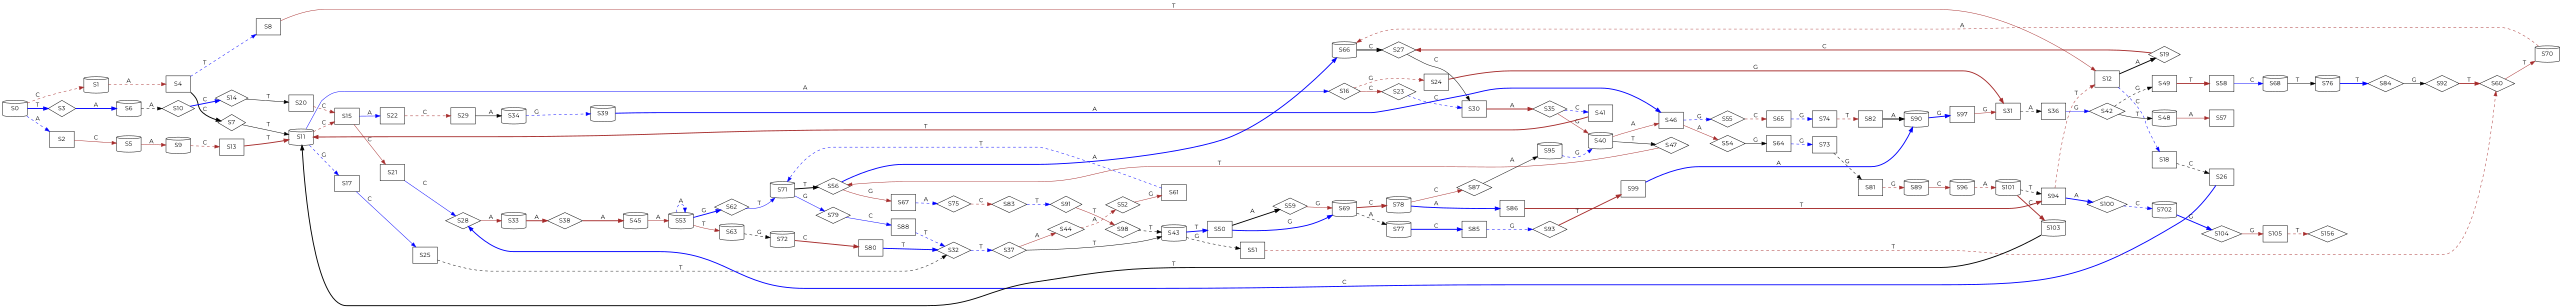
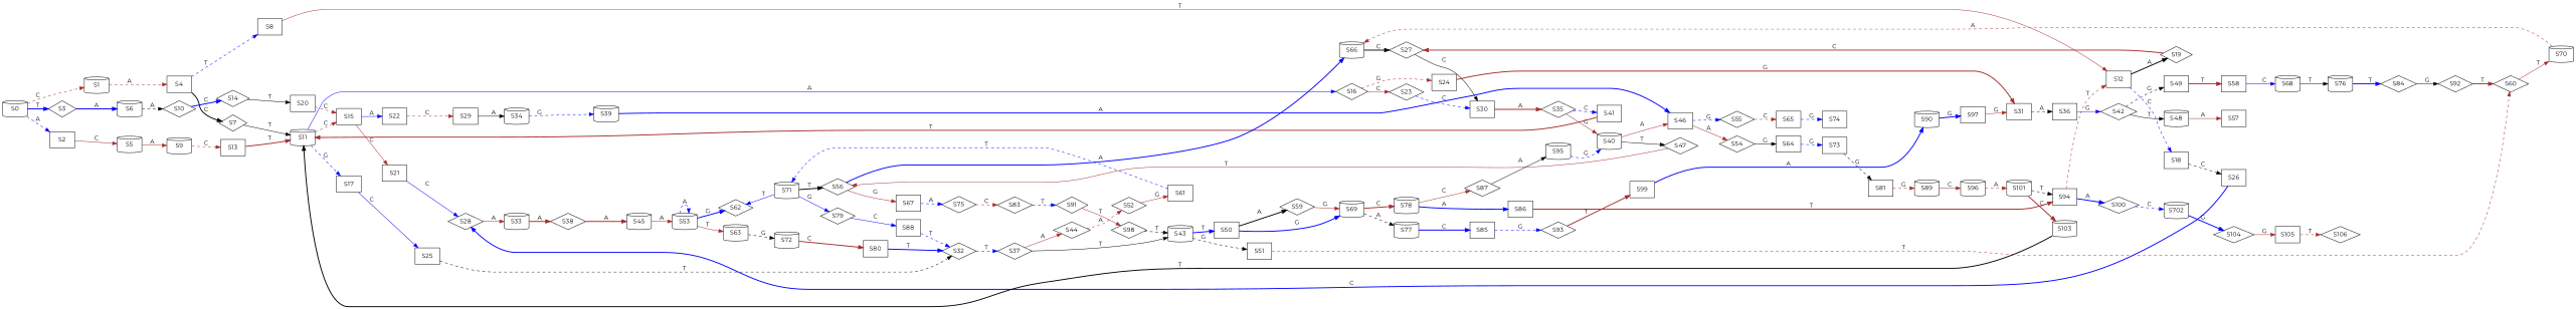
  strict digraph {
    fontname=Montserrat
    rankdir=LR
    node [fontname=Montserrat shape=box]
    edge [color=brown fontname=Montserrat style=dashed]
    S0 [shape=cylinder]
    S1 [shape=cylinder]
    S2
    S3 [shape=diamond]
    S4
    S5 [shape=cylinder]
    S6 [shape=cylinder]
    S7 [shape=diamond]
    S8
    S9 [shape=cylinder]
    S10 [shape=diamond]
    S11 [shape=cylinder]
    S12
    S13
    S14 [shape=diamond]
    S15
    S16 [shape=diamond]
    S17
    S18
    S19 [shape=diamond]
    S20
    S21
    S22
    S23 [shape=diamond]
    S24
    S25
    S26
    S27 [shape=diamond]
    S28 [shape=diamond]
    S29
    S30
    S31
    S32 [shape=diamond]
    S33 [shape=cylinder]
    S34 [shape=cylinder]
    S35 [shape=diamond]
    S36
    S37 [shape=diamond]
    S38 [shape=diamond]
    S39 [shape=cylinder]
    S40 [shape=cylinder]
    S41
    S42 [shape=diamond]
    S43 [shape=cylinder]
    S44 [shape=diamond]
    S45 [shape=cylinder]
    S46
    S47 [shape=diamond]
    S48 [shape=cylinder]
    S49
    S50
    S51
    S52 [shape=diamond]
    S53 [shape=cylinder]
    S54 [shape=diamond]
    S55 [shape=diamond]
    S56 [shape=diamond]
    S57
    S58
    S59 [shape=diamond]
    S69 [shape=cylinder]
    S60 [shape=diamond]
    S61
    S62 [shape=diamond]
    S63 [shape=cylinder]
    S64
    S65
    S66 [shape=cylinder]
    S67
    S68 [shape=cylinder]
    S70 [shape=cylinder]
    S71 [shape=cylinder]
    S72 [shape=cylinder]
    S73
    S74
    S75 [shape=diamond]
    S76 [shape=cylinder]
    S77 [shape=cylinder]
    S78 [shape=cylinder]
    S79 [shape=diamond]
    S80
    S81
-   S82
    S83 [shape=diamond]
    S84 [shape=diamond]
    S85
    S86
    S87 [shape=diamond]
    S88
    S89 [shape=cylinder]
    S90 [shape=cylinder]
    S91 [shape=diamond]
    S92 [shape=diamond]
    S93 [shape=diamond]
    S94
    S95 [shape=cylinder]
    S96 [shape=cylinder]
    S97
    S98 [shape=diamond]
    S99
    S100 [shape=diamond]
    S101 [shape=cylinder]
    n103 [label=S702 shape=cylinder]
    S103 [shape=cylinder]
    S104 [shape=diamond]
    S105
-   S106 [shape=diamond label=S156]
+   S106 [shape=diamond]
    S0 -> S1 [label=C]
    S0 -> S2 [color=blue label=A]
    S0 -> S3 [color=blue label=T style=bold]
    S1 -> S4 [label=A]
    S2 -> S5 [label=C style=solid]
    S3 -> S6 [color=blue label=A style=bold]
    S4 -> S7 [color=black label=C style=bold]
    S4 -> S8 [color=blue label=T]
    S5 -> S9 [label=A style=solid]
    S6 -> S10 [color=black label=A]
    S7 -> S11 [color=black label=T style=solid]
    S8 -> S12 [label=T style=solid]
    S9 -> S13 [label=C]
    S10 -> S14 [color=blue label=C style=bold]
    S11 -> S15 [label=C]
    S11 -> S16 [color=blue label=A style=solid]
    S11 -> S17 [color=blue label=G]
    S12 -> S18 [color=blue label=C]
    S12 -> S19 [color=black label=A style=bold]
    S13 -> S11 [label=T style=bold]
    S14 -> S20 [color=black label=T style=solid]
    S15 -> S21 [label=C style=solid]
    S15 -> S22 [color=blue label=A style=solid]
    S16 -> S23 [label=C style=solid]
    S16 -> S24 [label=G]
    S17 -> S25 [color=blue label=C style=solid]
    S18 -> S26 [color=black label=C]
    S19 -> S27 [label=C style=bold]
    S20 -> S15 [label=C]
    S21 -> S28 [color=blue label=C style=solid]
    S22 -> S29 [label=C]
    S23 -> S30 [color=blue label=C]
    S24 -> S31 [label=G style=bold]
    S25 -> S32 [color=black label=T]
    S26 -> S28 [color=blue label=C style=bold]
    S27 -> S30 [color=black label=C style=solid]
    S28 -> S33 [label=A style=solid]
    S29 -> S34 [color=black label=A style=solid]
    S30 -> S35 [label=A style=bold]
    S31 -> S36 [color=black label=A]
    S32 -> S37 [color=blue label=T]
    S33 -> S38 [label=A style=bold]
    S34 -> S39 [color=blue label=G]
    S35 -> S40 [label=G style=solid]
    S35 -> S41 [color=blue label=C]
    S36 -> S42 [color=blue label=G style=solid]
    S37 -> S43 [color=black label=T style=solid]
    S37 -> S44 [label=A style=solid]
    S38 -> S45 [label=A style=bold]
    S39 -> S46 [color=blue label=A style=bold]
    S40 -> S46 [label=A style=solid]
    S40 -> S47 [color=black label=T style=solid]
    S41 -> S11 [label=T style=bold]
    S42 -> S48 [color=black label=T style=solid]
    S42 -> S49 [color=black label=G]
    S43 -> S50 [color=blue label=T style=bold]
    S43 -> S51 [color=black label=G]
    S44 -> S52 [label=A]
    S45 -> S53 [label=A style=solid]
    S46 -> S54 [label=A style=solid]
    S46 -> S55 [color=blue label=G]
    S47 -> S56 [label=T style=solid]
    S48 -> S57 [label=A style=solid]
    S49 -> S58 [label=T style=bold]
    S50 -> S59 [color=black label=A style=bold]
    S50 -> S69 [color=blue label=G style=bold]
    S51 -> S60 [label=T]
    S52 -> S61 [label=G style=solid]
    S53 -> S53 [color=blue label=A]
    S53 -> S62 [color=blue label=G style=bold]
    S53 -> S63 [label=T style=solid]
    S54 -> S64 [color=black label=G style=solid]
    S55 -> S65 [label=C]
    S56 -> S66 [color=blue label=A style=bold]
    S56 -> S67 [label=G style=solid]
    S58 -> S68 [color=blue label=C style=solid]
    S59 -> S69 [label=G style=solid]
    S69 -> S77 [color=black label=A]
    S69 -> S78 [label=C style=bold]
    S60 -> S70 [label=T style=solid]
    S61 -> S71 [color=blue label=T]
-   S62 -> S71 [color=blue label=T style=solid]
+   S71 -> S62 [color=blue label=T style=solid]
    S63 -> S72 [color=black label=G]
    S64 -> S73 [color=blue label=G]
    S65 -> S74 [color=blue label=G]
    S66 -> S27 [color=black label=C style=bold]
    S67 -> S75 [color=blue label=A]
    S68 -> S76 [color=black label=T style=solid]
    S70 -> S66 [label=A]
    S71 -> S56 [color=black label=T style=bold]
    S71 -> S79 [color=blue label=G style=solid]
    S72 -> S80 [label=C style=bold]
    S73 -> S81 [color=black label=G]
-   S74 -> S82 [label=T]
    S75 -> S83 [label=C]
    S76 -> S84 [color=blue label=T style=bold]
    S77 -> S85 [color=blue label=C style=bold]
    S78 -> S86 [color=blue label=A style=bold]
    S78 -> S87 [label=C style=solid]
    S79 -> S88 [color=blue label=C style=solid]
    S80 -> S32 [color=blue label=T style=bold]
    S81 -> S89 [label=G]
-   S82 -> S90 [color=black label=A style=bold]
    S83 -> S91 [color=blue label=T]
    S84 -> S92 [color=black label=G style=solid]
    S85 -> S93 [color=blue label=G]
    S86 -> S94 [label=T style=bold]
    S87 -> S95 [color=black label=A style=solid]
    S88 -> S32 [color=blue label=T]
    S89 -> S96 [label=C style=solid]
    S90 -> S97 [color=blue label=G style=bold]
    S91 -> S98 [label=T style=solid]
    S92 -> S60 [label=T style=bold]
    S93 -> S99 [label=T style=bold]
    S94 -> S12 [label=T]
    S94 -> S100 [color=blue label=A style=bold]
    S95 -> S40 [color=blue label=G]
    S96 -> S101 [label=A]
    S97 -> S31 [label=G style=solid]
    S98 -> S43 [color=black label=T]
    S99 -> S90 [color=blue label=A style=bold]
    S100 -> n103 [color=blue label=C]
    S101 -> S94 [color=black label=T]
    S101 -> S103 [label=C style=bold]
    n103 -> S104 [color=blue label=G style=bold]
    S103 -> S11 [color=black label=T style=bold]
    S104 -> S105 [label=G style=solid]
    S105 -> S106 [label=T]
  }
